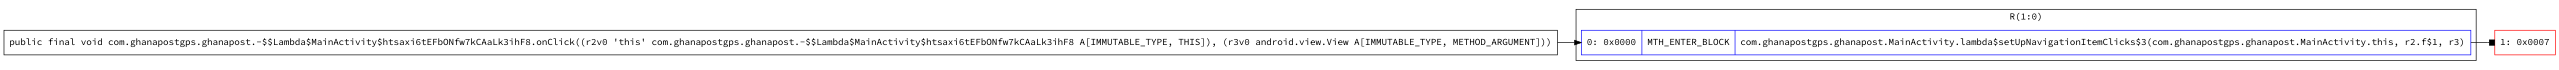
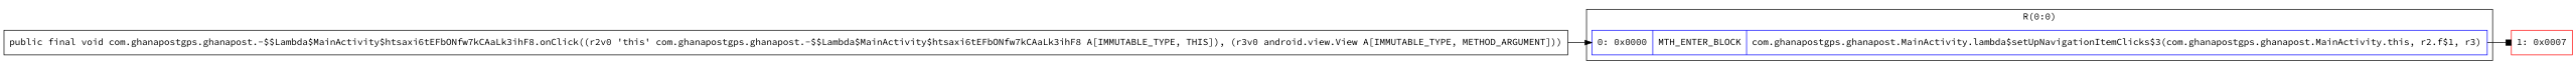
  digraph {
    rankdir=LR
    fontname="Source Code Pro"
    node [shape=record fontname="Source Code Pro"]
    edge [fontname="Source Code Pro"]
    n1 [color=blue label="{0\:\ 0x0000|MTH_ENTER_BLOCK\l|com.ghanapostgps.ghanapost.MainActivity.lambda$setUpNavigationItemClicks$3(com.ghanapostgps.ghanapost.MainActivity.this, r2.f$1, r3)\l}"]
    n2 [color=red label="{1\:\ 0x0007}"]
    n3 [label="{public final void com.ghanapostgps.ghanapost.\-$$Lambda$MainActivity$htsaxi6tEFbONfw7kCAaLk3ihF8.onClick((r2v0 'this' com.ghanapostgps.ghanapost.\-$$Lambda$MainActivity$htsaxi6tEFbONfw7kCAaLk3ihF8 A[IMMUTABLE_TYPE, THIS]), (r3v0 android.view.View A[IMMUTABLE_TYPE, METHOD_ARGUMENT])) }"]
    subgraph cluster_1 {
-     label="R(1:0)"
+     label="R(0:0)"
      n1
    }
    n1 -> n2 [arrowhead=box]
    n3 -> n1 [arrowhead=normal]
  }
